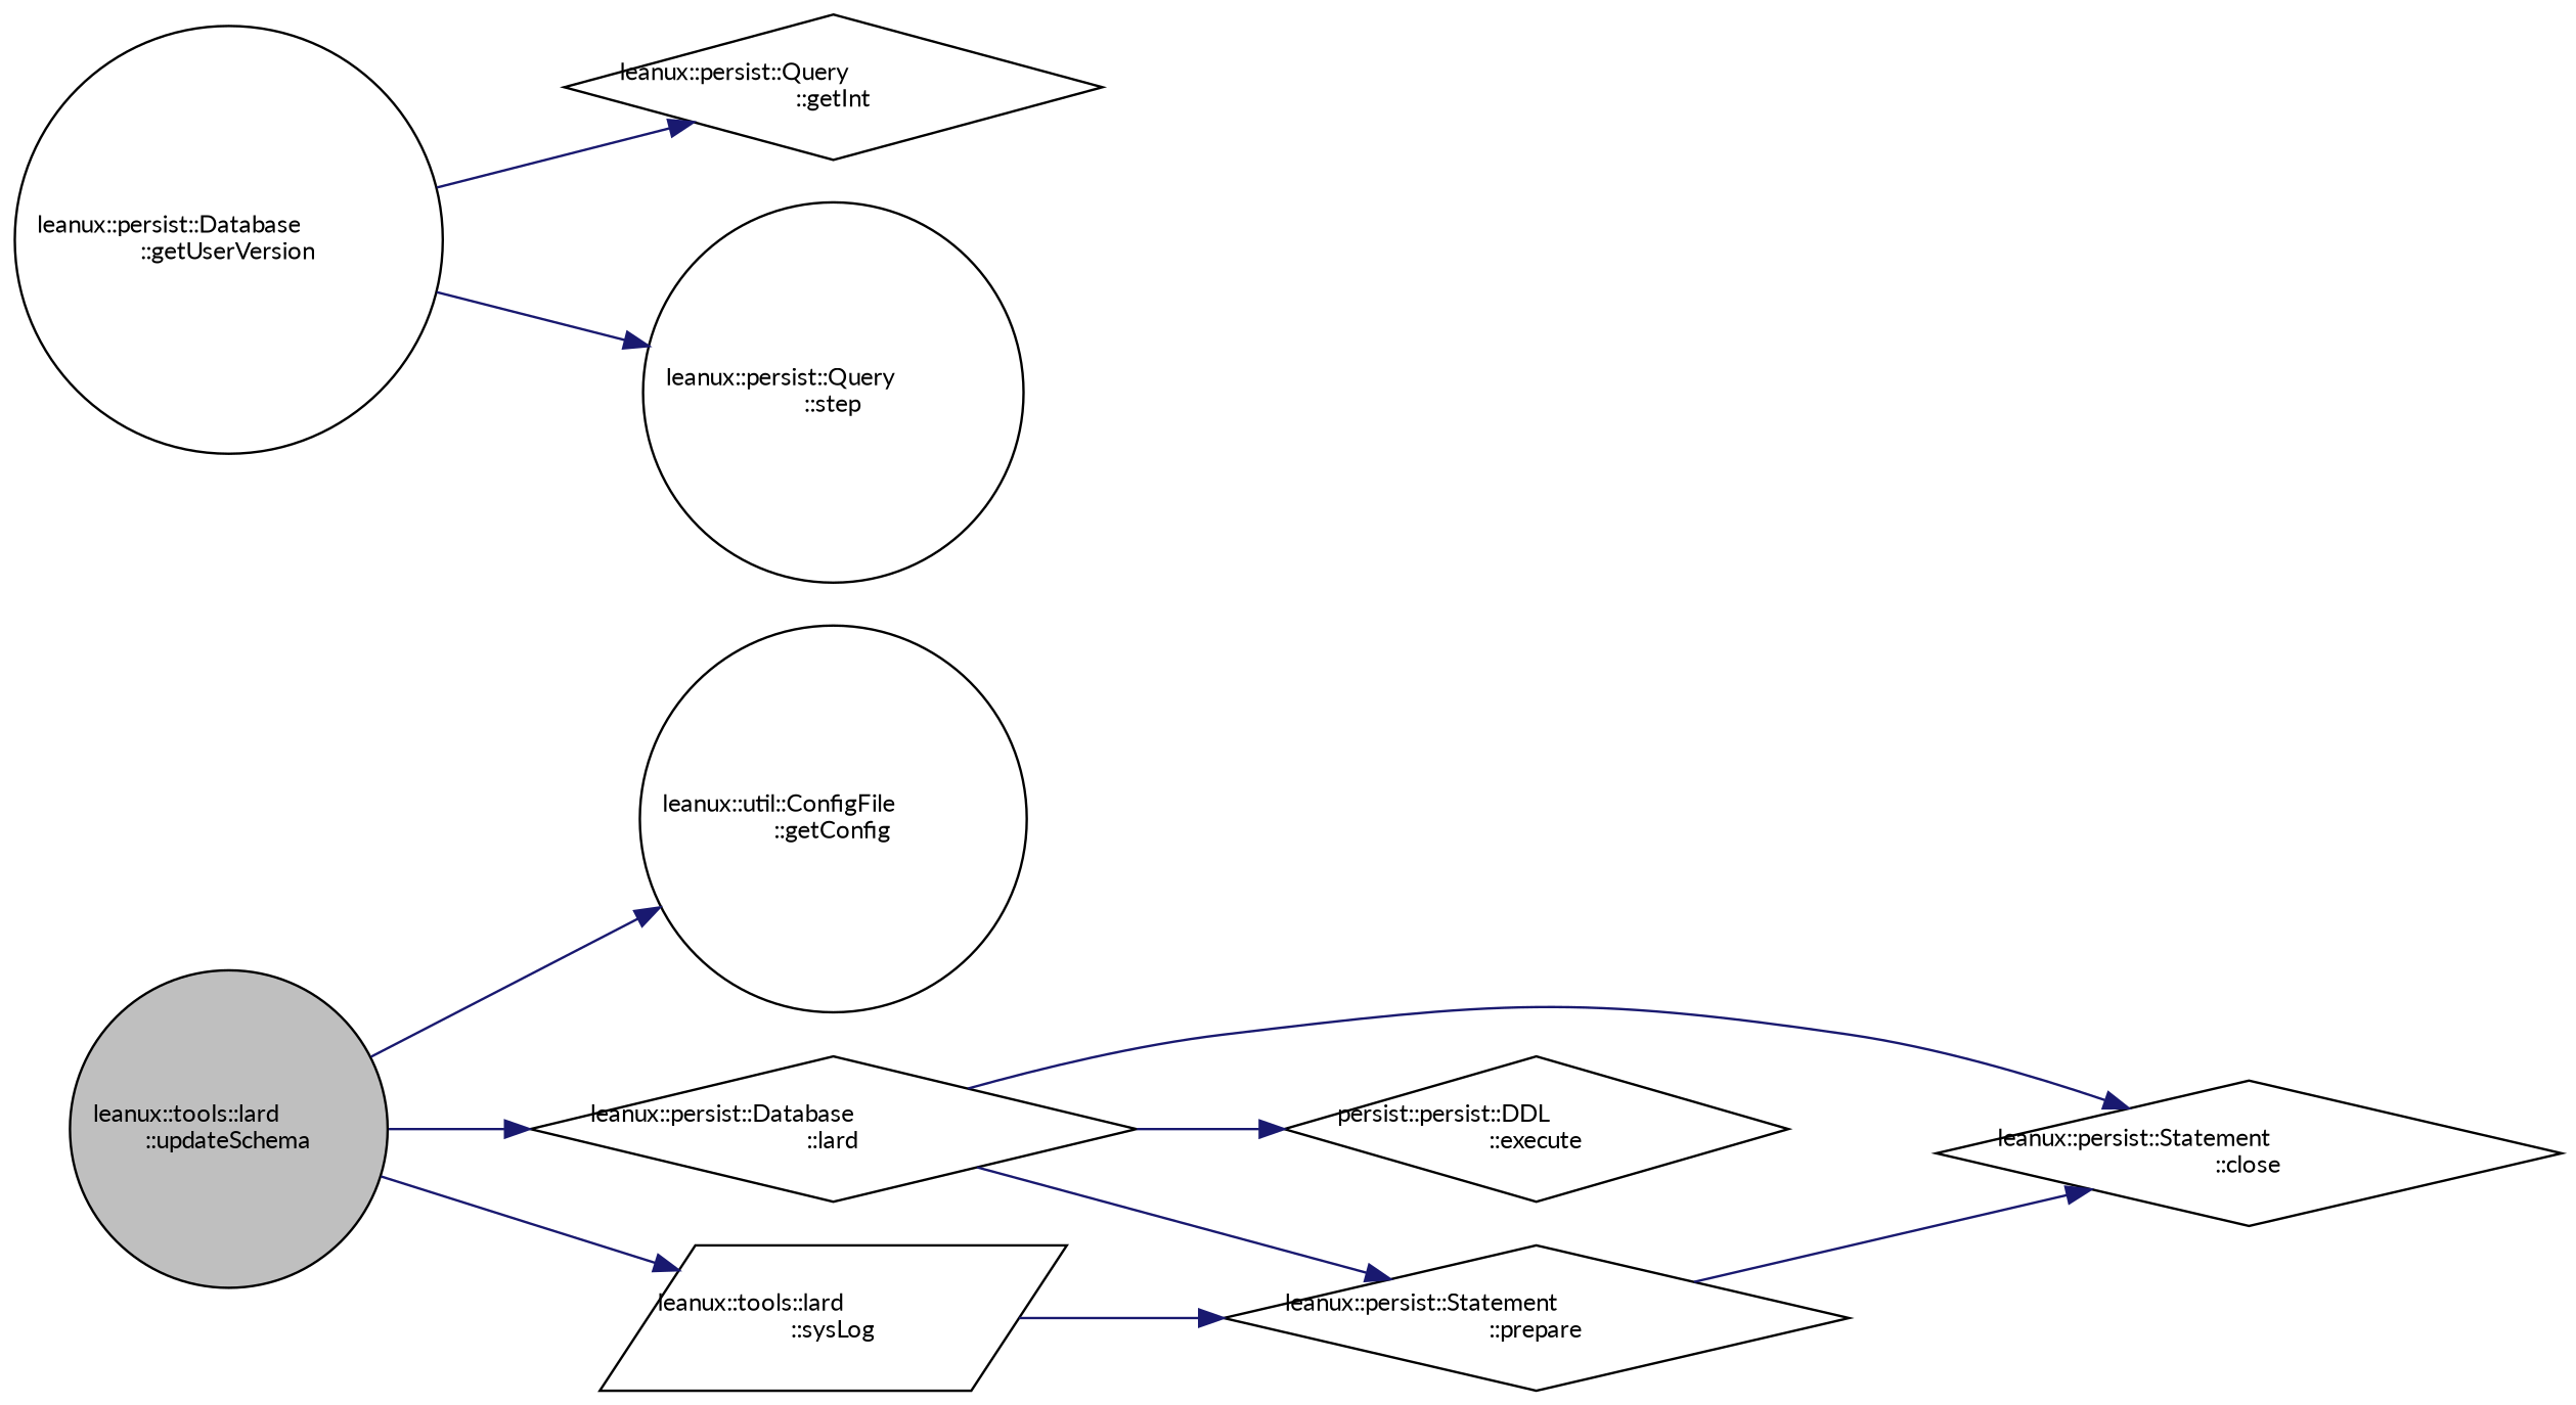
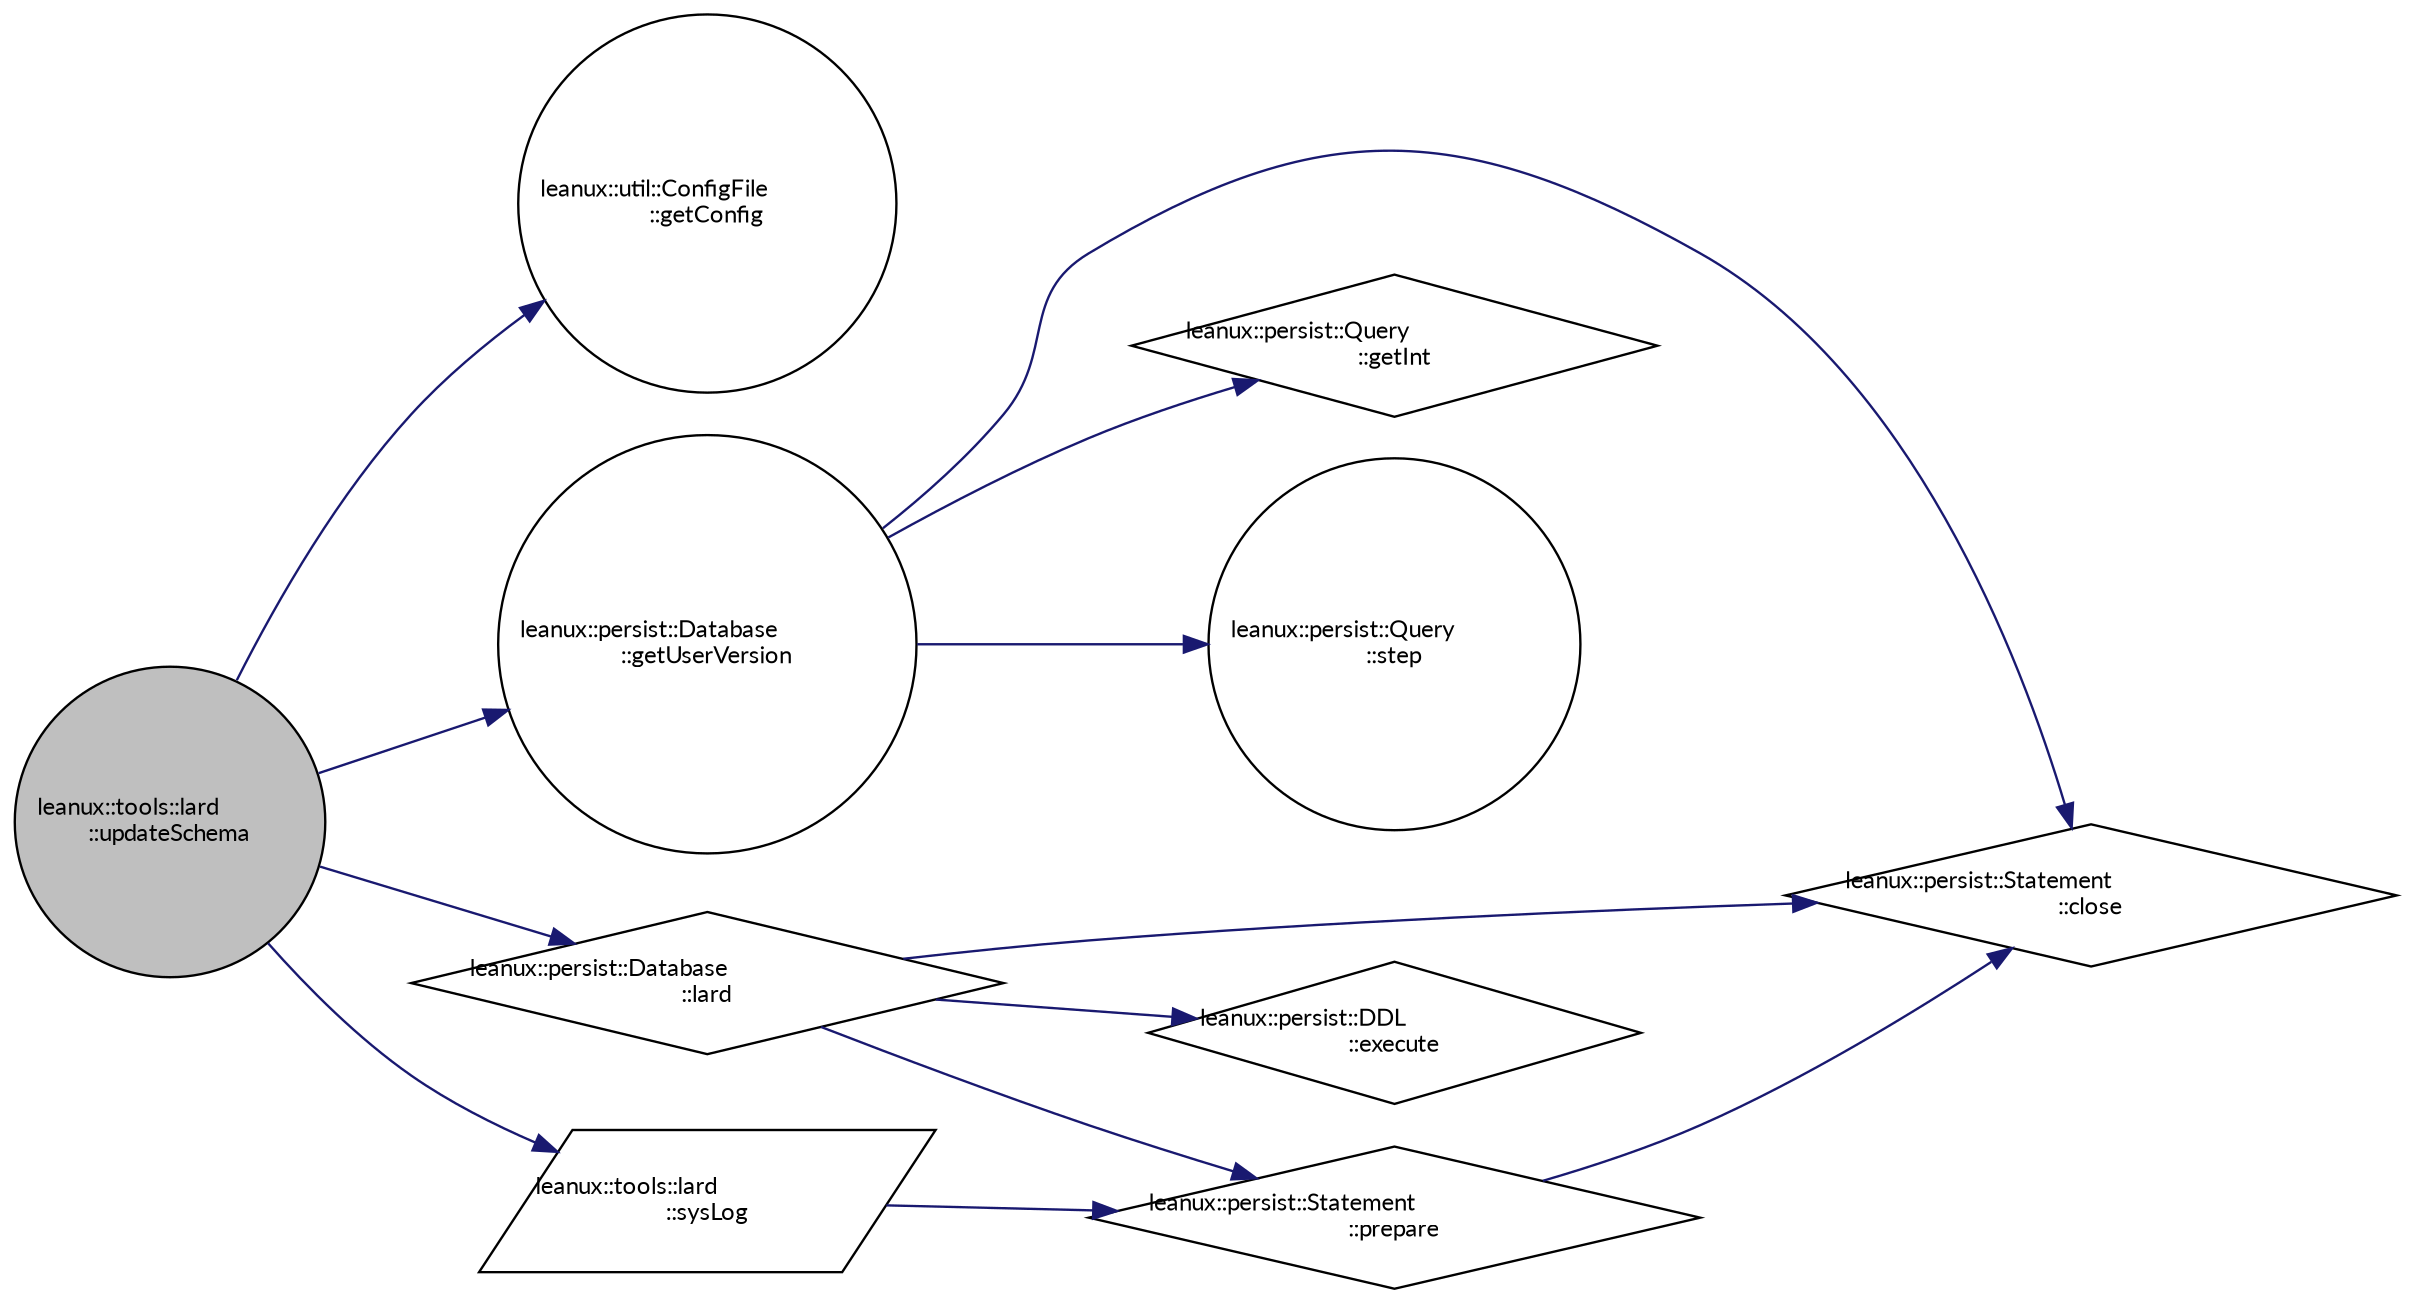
  digraph {
    fontname=Lato
    rankdir=LR
    node [color=black fontname=Lato fontsize=10 shape=diamond]
    edge [color=midnightblue fontname=Lato fontsize=10 labelfontname=Helvetica labelfontsize=10 style=solid]
    n1 [fillcolor=grey75 fontcolor=black height=0.2 label="leanux::tools::lard\l::updateSchema" shape=circle style=filled width=0.4]
    n2 [height=0.2 label="leanux::util::ConfigFile\l::getConfig" shape=circle width=0.4]
    n3 [height=0.2 label="leanux::persist::Database\l::getUserVersion" shape=circle width=0.4]
    n4 [height=0.2 label="leanux::persist::Database\l::lard" width=0.4]
    n5 [height=0.2 label="leanux::tools::lard\l::sysLog" shape=parallelogram width=0.4]
    n6 [height=0.2 label="leanux::persist::Statement\l::close" width=0.4]
    n7 [height=0.2 label="leanux::persist::Query\l::getInt" width=0.4]
    n8 [height=0.2 label="leanux::persist::Query\l::step" shape=circle width=0.4]
    n9 [height=0.2 label="leanux::persist::Statement\l::prepare" width=0.4]
-   n10 [height=0.2 label="persist::persist::DDL\l::execute" width=0.4]
+   n10 [height=0.2 label="leanux::persist::DDL\l::execute" width=0.4]
    n1 -> n2
+   n1 -> n3
    n1 -> n4
    n1 -> n5
+   n3 -> n6
    n3 -> n7
    n3 -> n8
    n4 -> n6
    n4 -> n9
    n4 -> n10
    n5 -> n9
    n9 -> n6
  }
